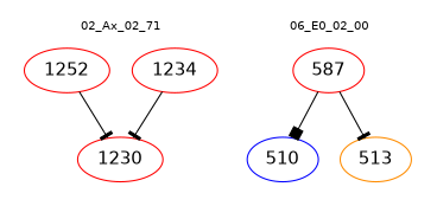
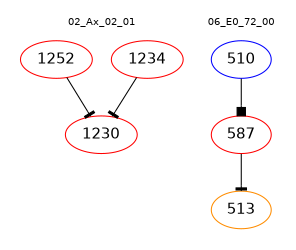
  digraph {
    fontname="DejaVu Sans"
    node [color=red fontname="DejaVu Sans"]
    edge [arrowhead=tee color=black fontname="DejaVu Sans"]
    n1 [label=1234]
    n2 [label=1230]
    n3 [label=1252]
    n4 [color=blue label=510]
    n5 [label=587]
    n6 [color=darkorange label=513]
    subgraph cluster_1 {
      color=white
      fontsize=10
-     label="02_Ax_02_71"
+     label="02_Ax_02_01"
      n1
      n2
      n3
    }
    subgraph cluster_2 {
      color=white
      fontsize=10
-     label="06_E0_02_00"
+     label="06_E0_72_00"
      n4
      n5
      n6
    }
    n1 -> n2
    n3 -> n2
-   n5 -> n4 [arrowhead=box]
+   n4 -> n5 [arrowhead=box]
    n5 -> n6
  }
